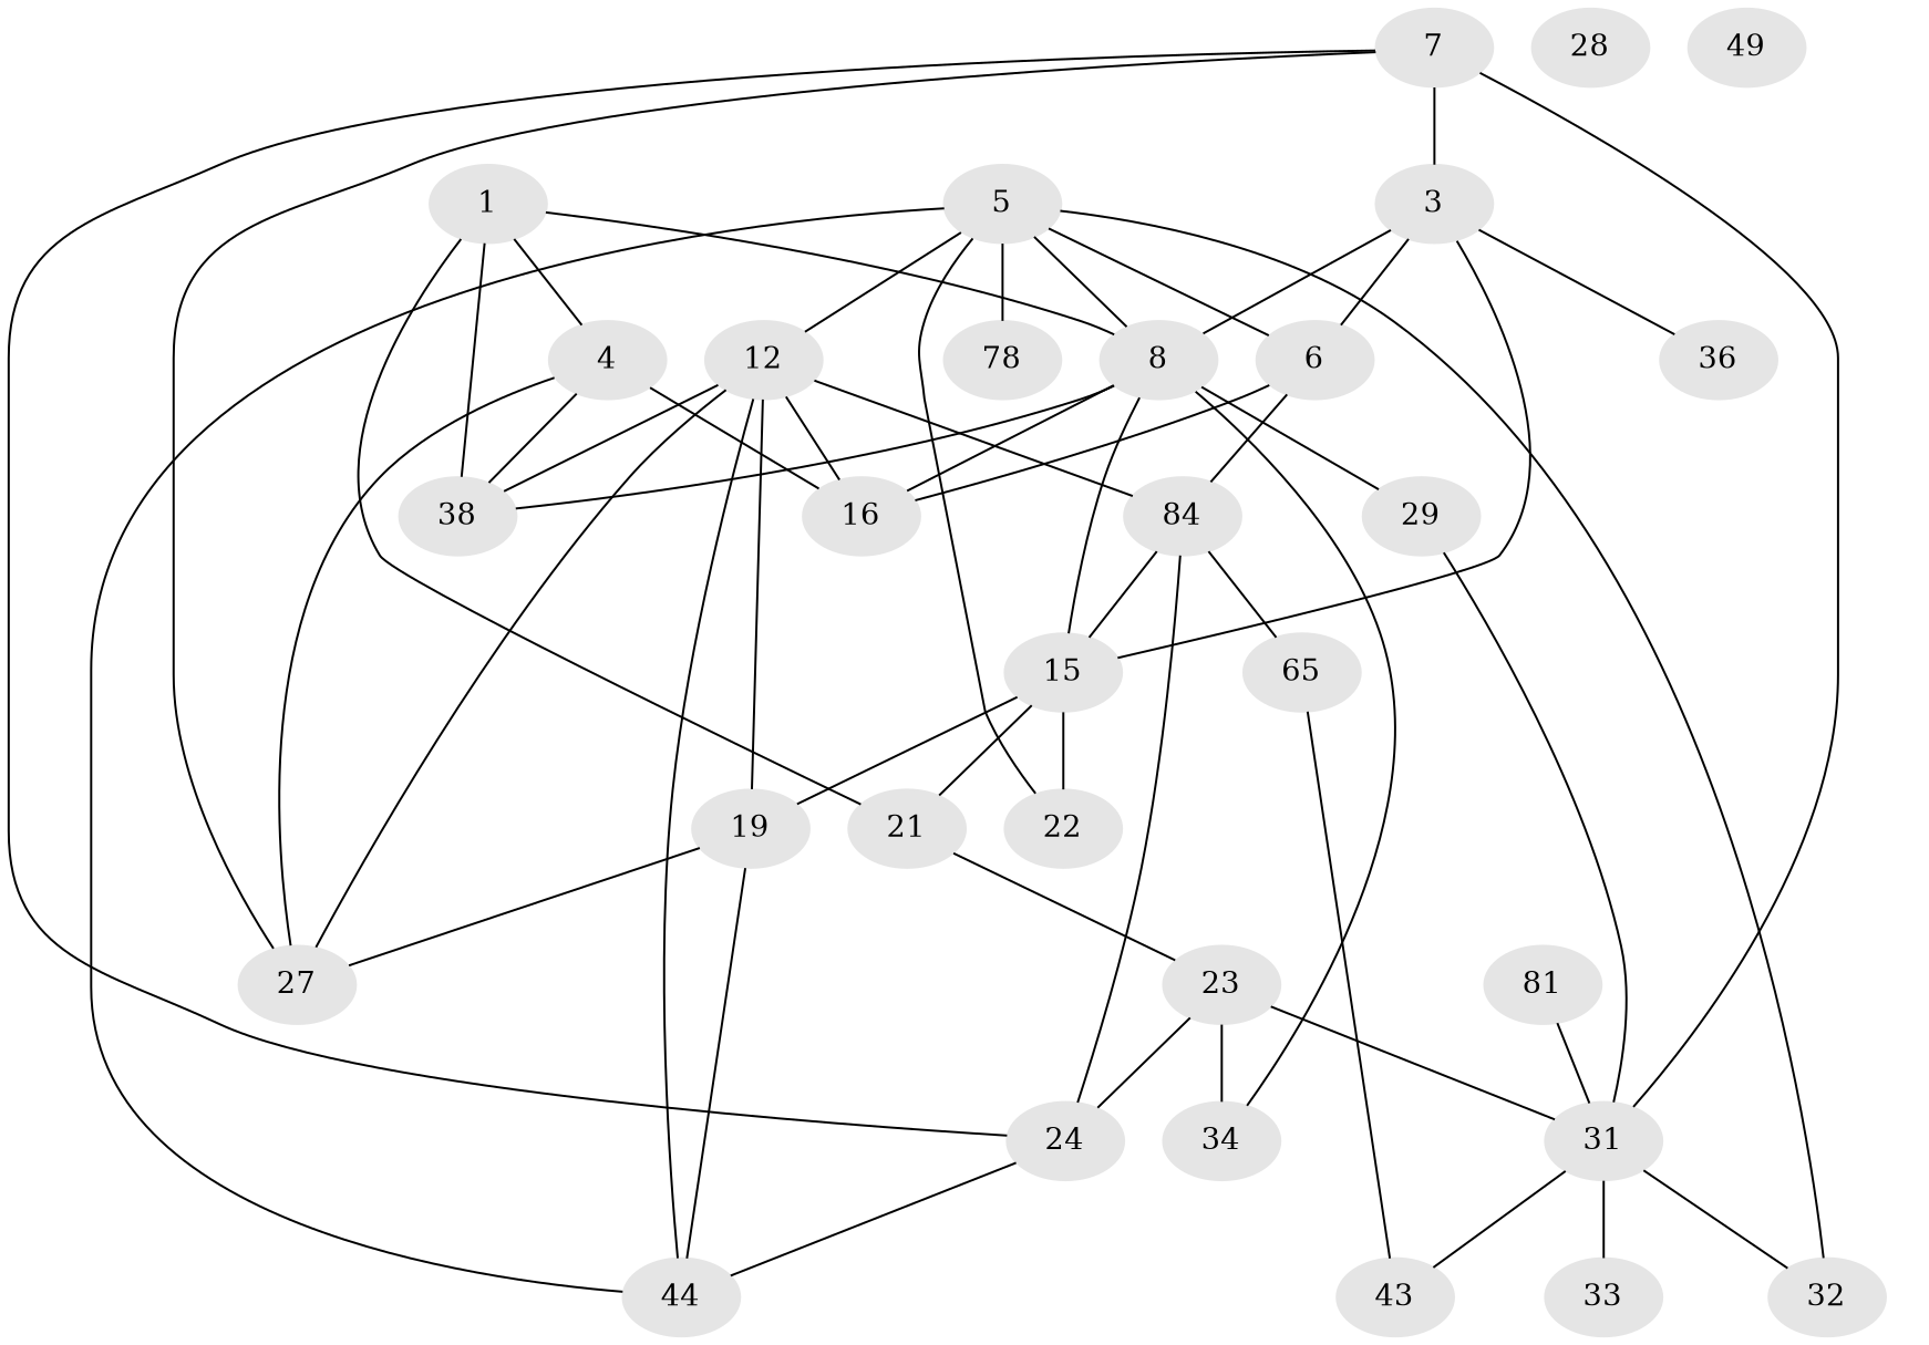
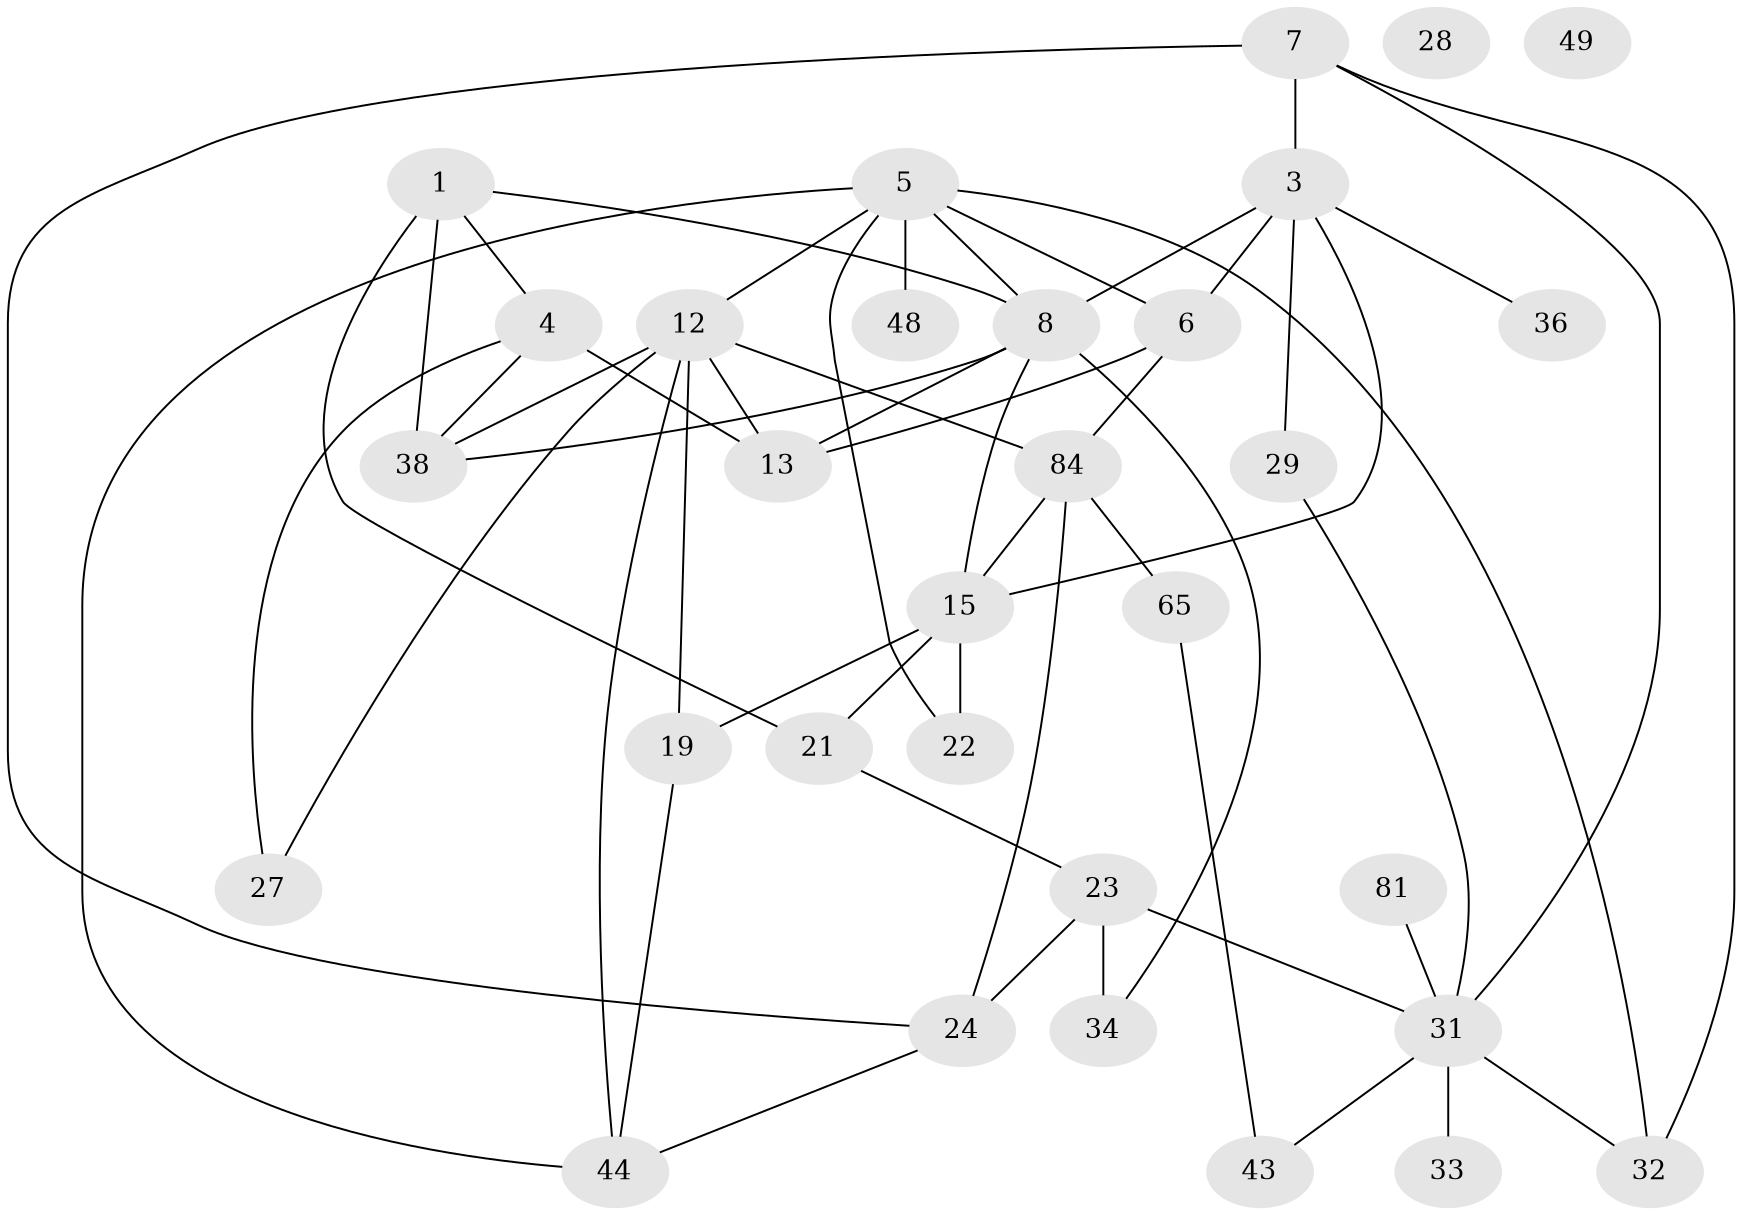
  graph {
    node [color=gray90 style=filled]
    1 [super="+7"]
    4 [super="+37"]
    8 [super="+28"]
    21 [super="+40"]
    38
    27 [super="+39"]
-   13 [super="+16" label=16]
+   13 [super="+16"]
    15 [super="+47"]
    34
    23 [super="+42"]
    31 [super="+45"]
    32
    43
    33 [super="+46"]
    n15 [label=7 super="+51"]
    3 [super="+41"]
    24 [super="+30"]
    6
    29
    36
    44
    n22 [label=84 super="+18"]
    22
    19
    5 [super="+26"]
    12 [super="+17"]
-   48 [label=78]
+   48
    n28 [label=65 super="+35"]
    n29 [label=81]
    n30 [label=28 super="+50"]
    49
    1 -- 4
    1 -- 8
    1 -- 21 [weight=2]
    1 -- 38
    4 -- 38
    4 -- 27
    4 -- 13
    8 -- 38
    8 -- 13 [weight=2]
    8 -- 15
    8 -- 34
    21 -- 23
    15 -- 21
    15 -- 22
    15 -- 19
    23 -- 34
    23 -- 31
    23 -- 24
    31 -- 32
    31 -- 43
    31 -- 33
-   n15 -- 27
+   n15 -- 32
    n15 -- 31
    n15 -- 3
    n15 -- 24
    3 -- 8
    3 -- 15
    3 -- 6
-   8 -- 29
+   3 -- 29
    3 -- 36
    24 -- 44
    6 -- 13
    6 -- n22
    29 -- 31
    n22 -- 15
    n22 -- 24 [weight=2]
    n22 -- n28
-   19 -- 27
    19 -- 44
    5 -- 8
    5 -- 32
    5 -- 6
    5 -- 44
    5 -- 22
    5 -- 12
    5 -- 48
    12 -- 38
    12 -- 27
    12 -- 13
    12 -- 44
    12 -- n22
    12 -- 19
    n28 -- 43
    n29 -- 31
  }
